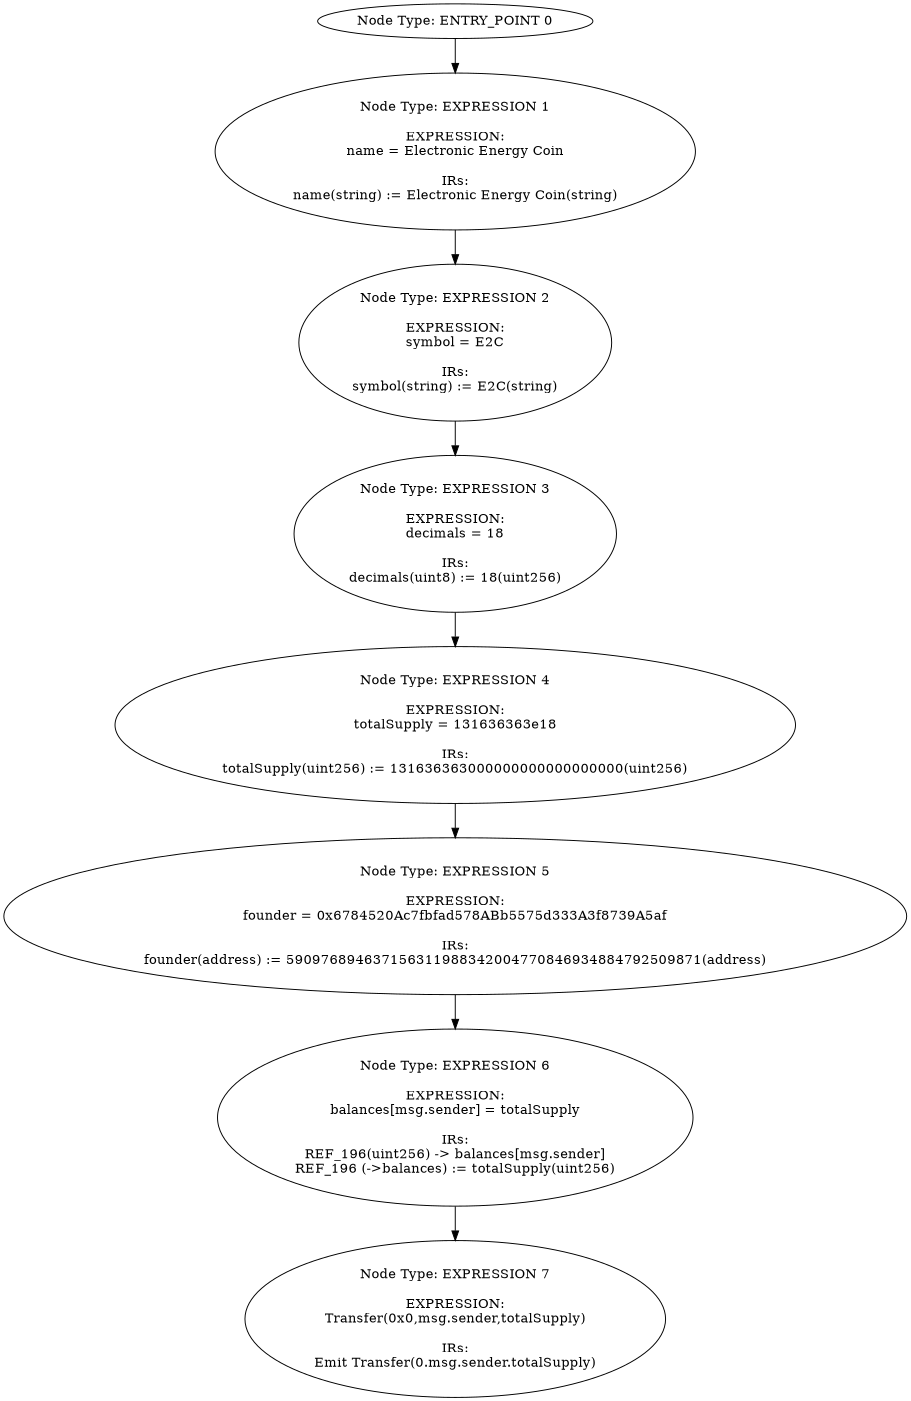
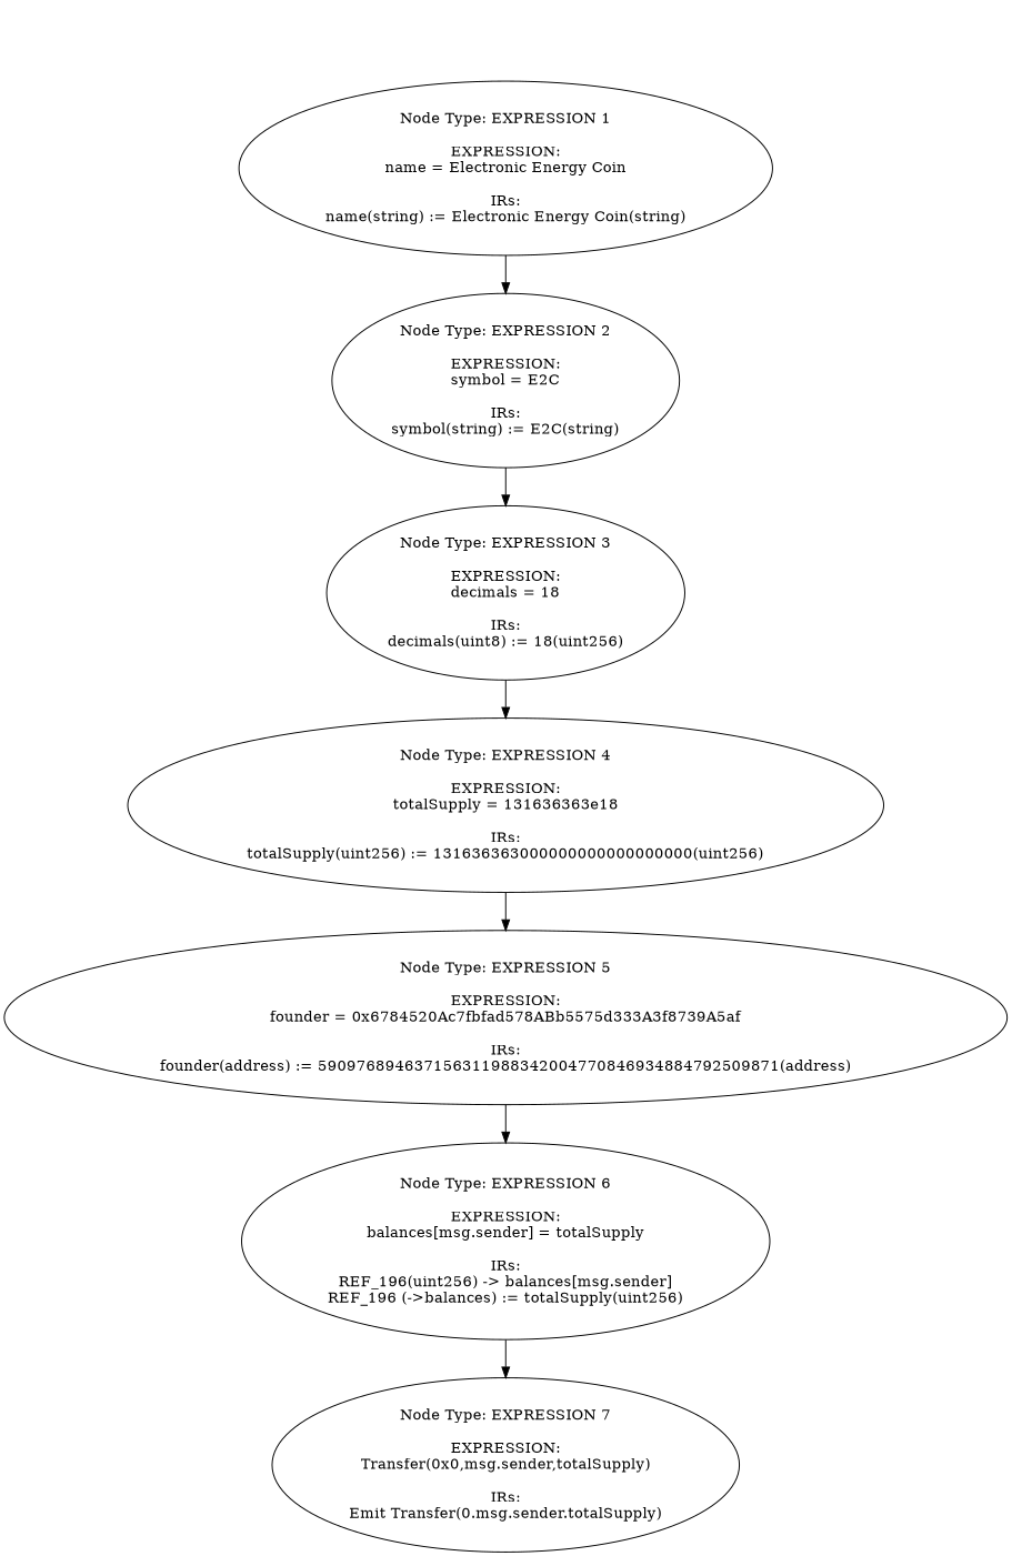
  digraph {
-   n1 [label="Node Type: ENTRY_POINT 0\n"]
    n2 [label="Node Type: EXPRESSION 1\n\nEXPRESSION:\nname = Electronic Energy Coin\n\nIRs:\nname(string) := Electronic Energy Coin(string)"]
    n3 [label="Node Type: EXPRESSION 2\n\nEXPRESSION:\nsymbol = E2C\n\nIRs:\nsymbol(string) := E2C(string)"]
    n4 [label="Node Type: EXPRESSION 3\n\nEXPRESSION:\ndecimals = 18\n\nIRs:\ndecimals(uint8) := 18(uint256)"]
    n5 [label="Node Type: EXPRESSION 4\n\nEXPRESSION:\ntotalSupply = 131636363e18\n\nIRs:\ntotalSupply(uint256) := 131636363000000000000000000(uint256)"]
    n6 [label="Node Type: EXPRESSION 5\n\nEXPRESSION:\nfounder = 0x6784520Ac7fbfad578ABb5575d333A3f8739A5af\n\nIRs:\nfounder(address) := 590976894637156311988342004770846934884792509871(address)"]
    n7 [label="Node Type: EXPRESSION 6\n\nEXPRESSION:\nbalances[msg.sender] = totalSupply\n\nIRs:\nREF_196(uint256) -> balances[msg.sender]\nREF_196 (->balances) := totalSupply(uint256)"]
    n8 [label="Node Type: EXPRESSION 7\n\nEXPRESSION:\nTransfer(0x0,msg.sender,totalSupply)\n\nIRs:\nEmit Transfer(0.msg.sender.totalSupply)"]
-   n1 -> n2
    n2 -> n3
    n3 -> n4
    n4 -> n5
    n5 -> n6
    n6 -> n7
    n7 -> n8
  }
